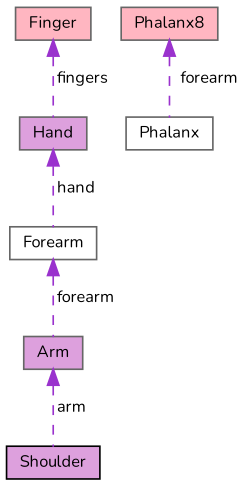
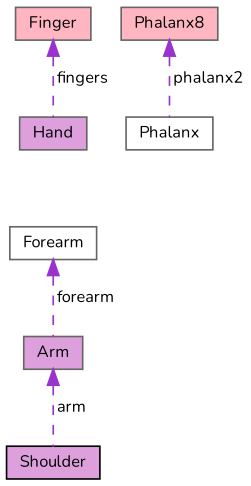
  digraph {
    fontname=Nunito
    node [color=gray40 fillcolor=plum fontname=Nunito fontsize=10 shape=record style=filled]
    edge [color=darkorchid3 dir=back fontname=Nunito fontsize=10 labelfontname=FreeSans labelfontsize=10 style=dashed]
    n1 [color=black fontcolor=black height=0.2 label=Shoulder width=0.4]
    n2 [height=0.2 label=Arm width=0.4]
    n3 [fillcolor=white height=0.2 label=Forearm width=0.4]
    n4 [height=0.2 label=Hand width=0.4]
    n5 [fillcolor=lightpink height=0.2 label=Finger width=0.4]
    n6 [fillcolor=white height=0.2 label=Phalanx width=0.4]
    n7 [fillcolor=lightpink height=0.2 label=Phalanx8 width=0.4]
    n2 -> n1 [label=" arm"]
    n3 -> n2 [label=" forearm"]
-   n4 -> n3 [label=" hand"]
    n5 -> n4 [label=" fingers"]
-   n7 -> n6 [label=" forearm"]
+   n7 -> n6 [label=" phalanx2"]
  }
